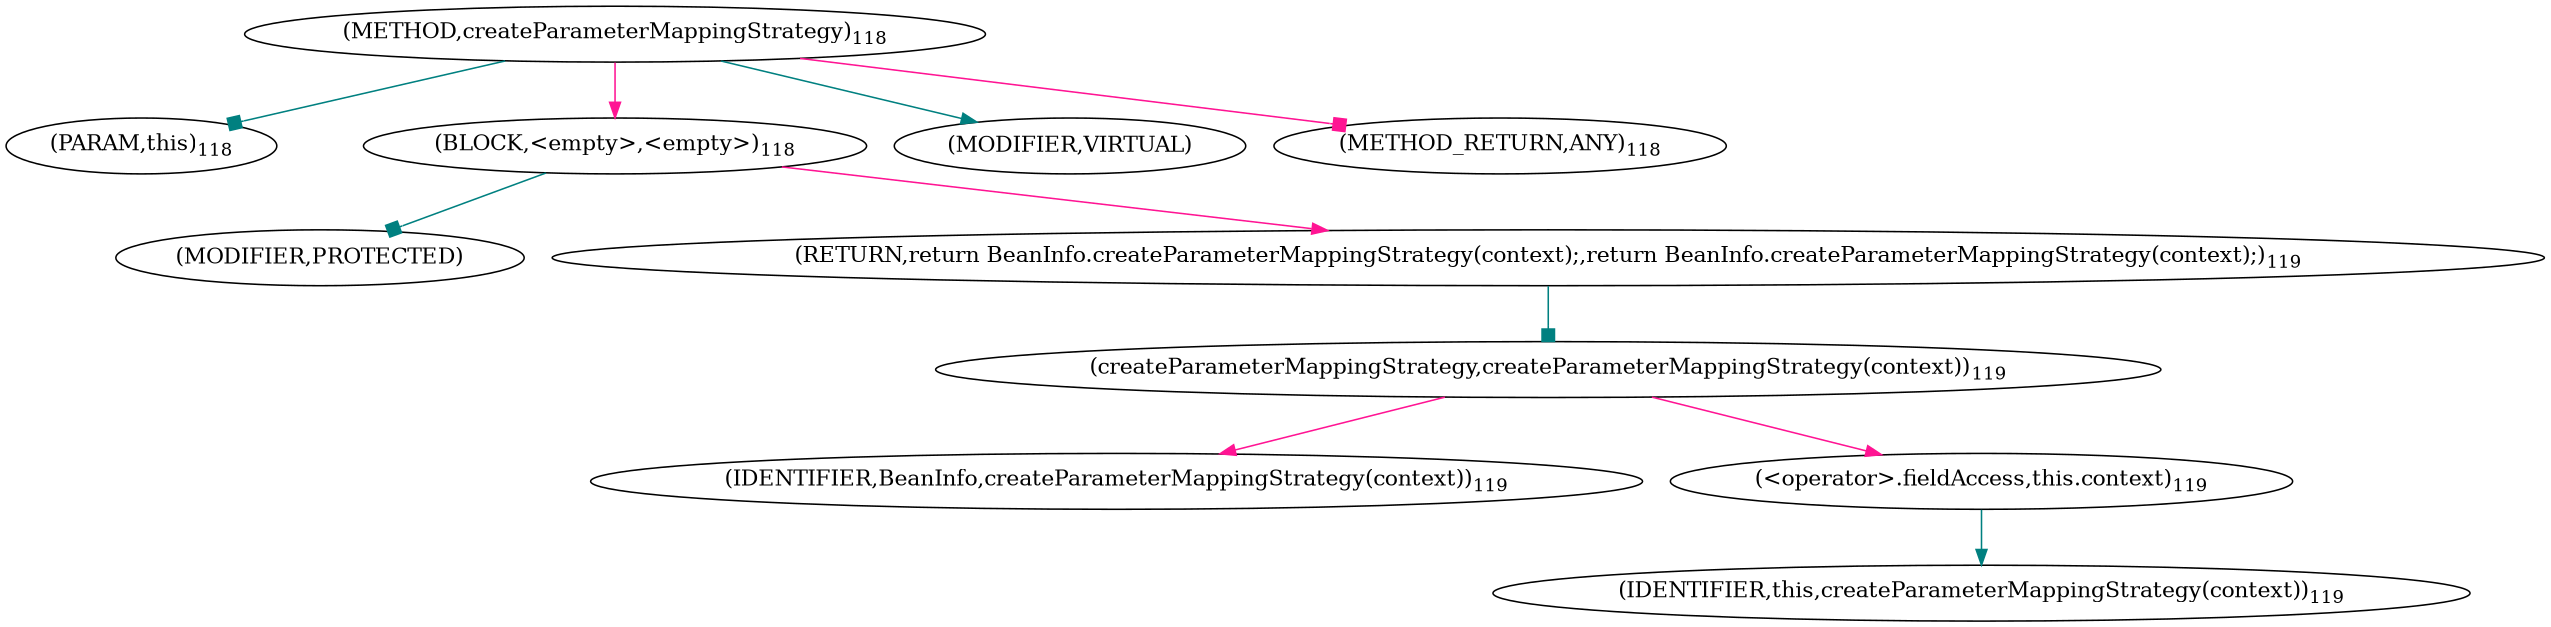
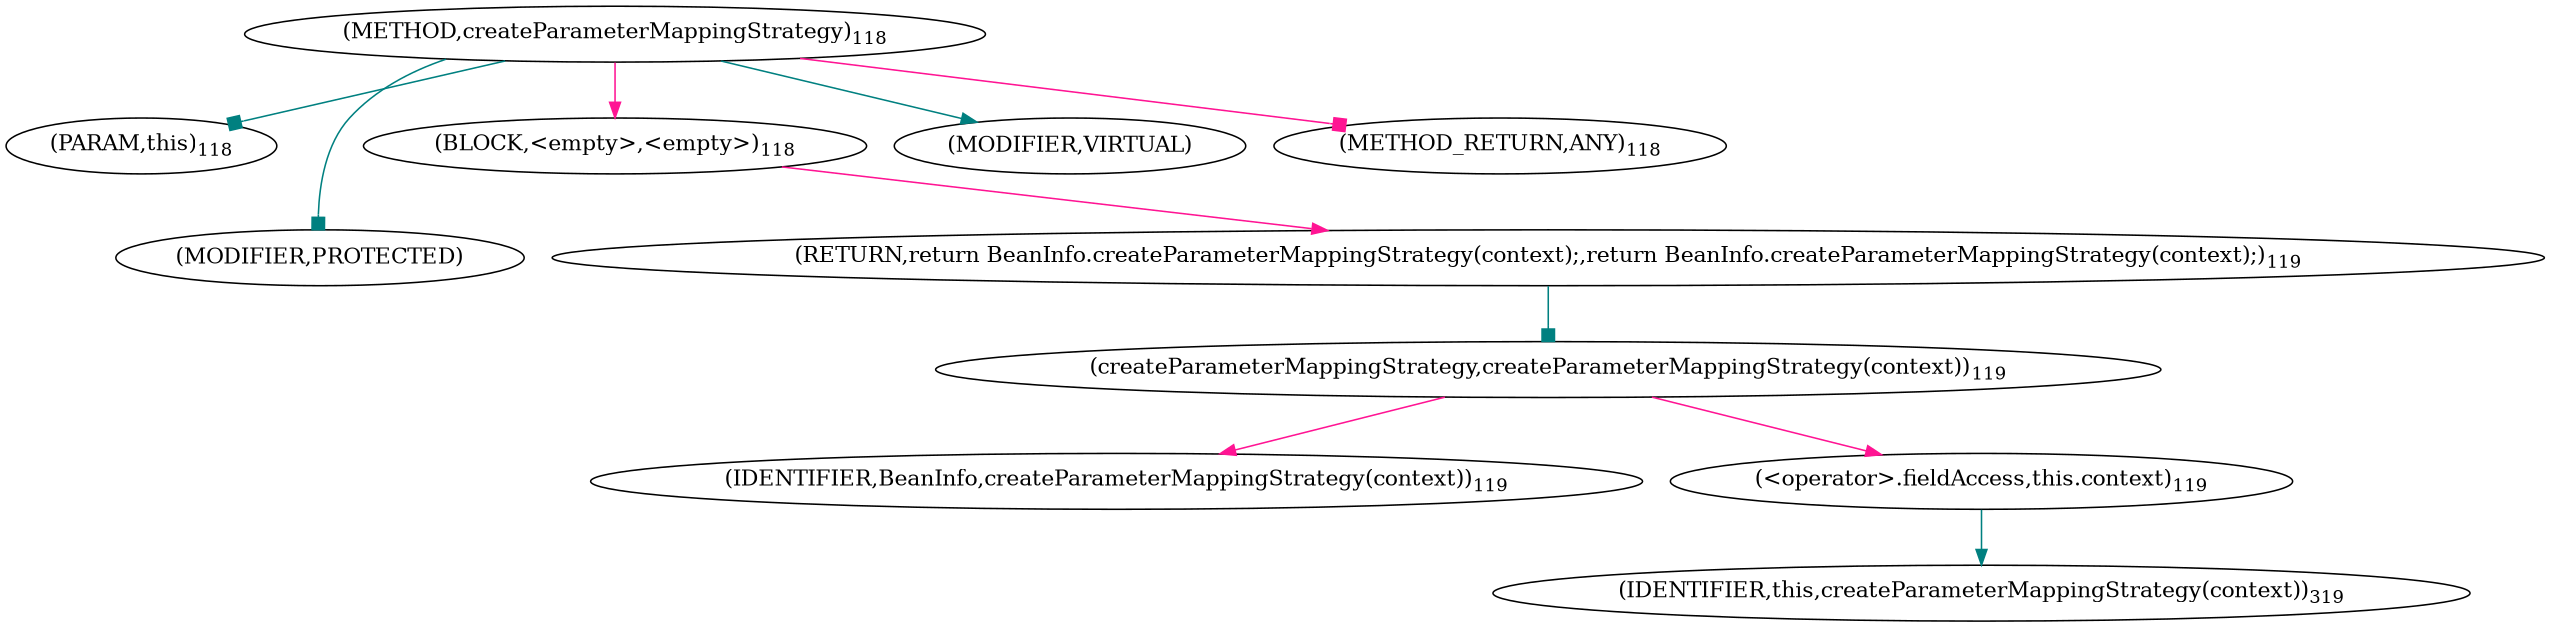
  digraph {
    edge [arrowhead=normal color=teal]
    n1 [label=<(METHOD,createParameterMappingStrategy)<SUB>118</SUB>>]
    n2 [label=<(PARAM,this)<SUB>118</SUB>>]
    n3 [label=<(BLOCK,&lt;empty&gt;,&lt;empty&gt;)<SUB>118</SUB>>]
    n4 [label=<(MODIFIER,PROTECTED)>]
    n5 [label=<(MODIFIER,VIRTUAL)>]
    n6 [label=<(METHOD_RETURN,ANY)<SUB>118</SUB>>]
    n7 [label=<(RETURN,return BeanInfo.createParameterMappingStrategy(context);,return BeanInfo.createParameterMappingStrategy(context);)<SUB>119</SUB>>]
    n8 [label=<(createParameterMappingStrategy,createParameterMappingStrategy(context))<SUB>119</SUB>>]
    n9 [label=<(IDENTIFIER,BeanInfo,createParameterMappingStrategy(context))<SUB>119</SUB>>]
    n10 [label=<(&lt;operator&gt;.fieldAccess,this.context)<SUB>119</SUB>>]
-   n11 [label=<(IDENTIFIER,this,createParameterMappingStrategy(context))<SUB>119</SUB>>]
+   n11 [label=<(IDENTIFIER,this,createParameterMappingStrategy(context))<SUB>319</SUB>>]
    n1 -> n2 [arrowhead=box]
    n1 -> n3 [color=deeppink]
-   n3 -> n4 [arrowhead=box]
+   n1 -> n4 [arrowhead=box]
    n1 -> n5
    n1 -> n6 [arrowhead=box color=deeppink]
    n3 -> n7 [color=deeppink]
    n7 -> n8 [arrowhead=box]
    n8 -> n9 [color=deeppink]
    n8 -> n10 [color=deeppink]
    n10 -> n11
  }
